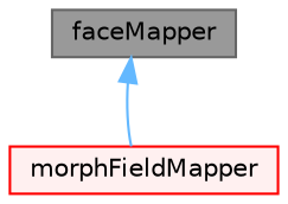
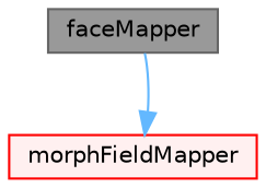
  digraph {
    node [fontname=Helvetica fontsize=10 shape=box style=filled]
    n1 [color=gray40 fillcolor=grey60 fontcolor=black height=0.2 label=faceMapper width=0.4]
    n2 [color=red fillcolor="#FFF0F0" height=0.2 label=morphFieldMapper width=0.4]
-   n1 -> n2 [color=steelblue1 dir=back fontname=Helvetica fontsize=10 labelfontname=Helvetica labelfontsize=10 style=solid]
+   n2 -> n1 [color=steelblue1 dir=back fontname=Helvetica fontsize=10 labelfontname=Helvetica labelfontsize=10 style=solid]
  }
